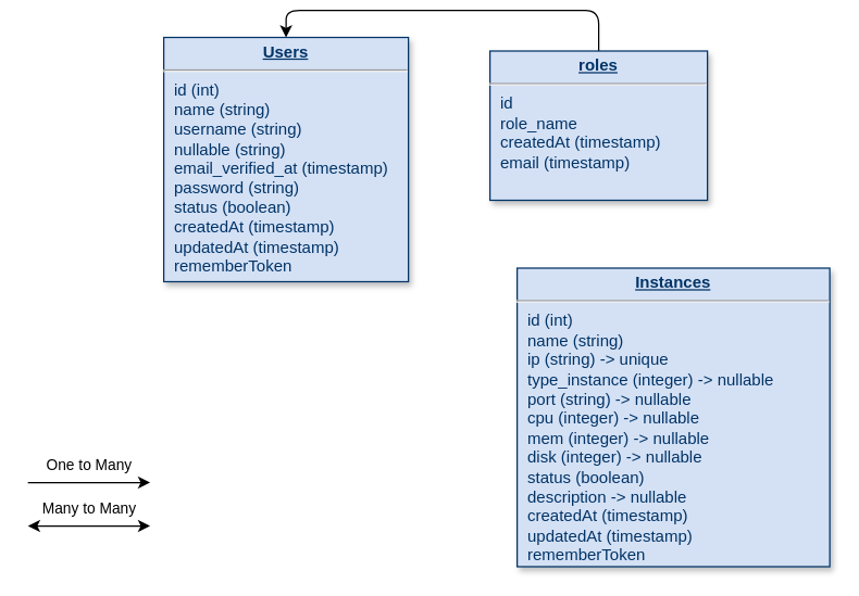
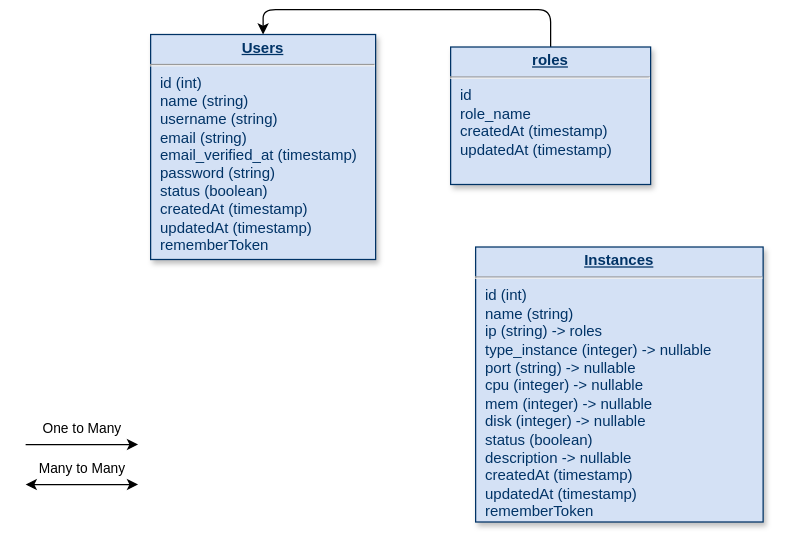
  <mxCell id="0" />
  <mxCell id="1" parent="0" />
  <mxCell id="2" style="edgeStyle=orthogonalEdgeStyle;orthogonalLoop=1;jettySize=auto;html=1;exitX=0.5;exitY=0;exitDx=0;exitDy=0;entryX=0.5;entryY=0;entryDx=0;entryDy=0;strokeColor=default;rounded=1;startArrow=classic;startFill=1;endArrow=none;" edge="1" parent="1" source="3" target="4"><mxGeometry relative="1" as="geometry" /></mxCell>
- <mxCell id="3" value="&lt;p style=&quot;margin: 0px; margin-top: 4px; text-align: center; text-decoration: underline;&quot;&gt;&lt;strong&gt;Users&lt;/strong&gt;&lt;/p&gt;&lt;hr&gt;&lt;p style=&quot;margin: 0px; margin-left: 8px;&quot;&gt;id (int)&lt;/p&gt;&lt;p style=&quot;margin: 0px; margin-left: 8px;&quot;&gt;name (string)&lt;/p&gt;&lt;p style=&quot;margin: 0px; margin-left: 8px;&quot;&gt;username (string)&lt;/p&gt;&lt;p style=&quot;margin: 0px; margin-left: 8px;&quot;&gt;nullable (string)&lt;/p&gt;&lt;p style=&quot;margin: 0px; margin-left: 8px;&quot;&gt;email_verified_at (timestamp)&lt;/p&gt;&lt;p style=&quot;margin: 0px; margin-left: 8px;&quot;&gt;password (string)&lt;/p&gt;&lt;p style=&quot;margin: 0px; margin-left: 8px;&quot;&gt;status (boolean)&lt;/p&gt;&lt;p style=&quot;margin: 0px; margin-left: 8px;&quot;&gt;createdAt (timestamp)&lt;/p&gt;&lt;p style=&quot;margin: 0px; margin-left: 8px;&quot;&gt;updatedAt (timestamp)&lt;/p&gt;&lt;p style=&quot;margin: 0px; margin-left: 8px;&quot;&gt;rememberToken&lt;/p&gt;" style="verticalAlign=top;align=left;overflow=fill;fontSize=12;fontFamily=Helvetica;html=1;strokeColor=#003366;shadow=1;fillColor=#D4E1F5;fontColor=#003366" parent="1" vertex="1"><mxGeometry x="120" y="20" width="180" height="180" as="geometry" /></mxCell>
- <mxCell id="4" value="&lt;p style=&quot;margin: 0px; margin-top: 4px; text-align: center; text-decoration: underline;&quot;&gt;&lt;strong&gt;roles&lt;/strong&gt;&lt;/p&gt;&lt;hr&gt;&lt;p style=&quot;margin: 0px; margin-left: 8px;&quot;&gt;id&amp;nbsp;&lt;/p&gt;&lt;p style=&quot;margin: 0px; margin-left: 8px;&quot;&gt;role_name&lt;/p&gt;&lt;p style=&quot;margin: 0px 0px 0px 8px;&quot;&gt;createdAt (timestamp)&lt;/p&gt;&lt;p style=&quot;margin: 0px 0px 0px 8px;&quot;&gt;email (timestamp)&lt;/p&gt;" style="verticalAlign=top;align=left;overflow=fill;fontSize=12;fontFamily=Helvetica;html=1;strokeColor=#003366;shadow=1;fillColor=#D4E1F5;fontColor=#003366" parent="1" vertex="1"><mxGeometry x="360" y="30" width="160" height="110" as="geometry" /></mxCell>
+ <mxCell id="3" value="&lt;p style=&quot;margin: 0px; margin-top: 4px; text-align: center; text-decoration: underline;&quot;&gt;&lt;strong&gt;Users&lt;/strong&gt;&lt;/p&gt;&lt;hr&gt;&lt;p style=&quot;margin: 0px; margin-left: 8px;&quot;&gt;id (int)&lt;/p&gt;&lt;p style=&quot;margin: 0px; margin-left: 8px;&quot;&gt;name (string)&lt;/p&gt;&lt;p style=&quot;margin: 0px; margin-left: 8px;&quot;&gt;username (string)&lt;/p&gt;&lt;p style=&quot;margin: 0px; margin-left: 8px;&quot;&gt;email (string)&lt;/p&gt;&lt;p style=&quot;margin: 0px; margin-left: 8px;&quot;&gt;email_verified_at (timestamp)&lt;/p&gt;&lt;p style=&quot;margin: 0px; margin-left: 8px;&quot;&gt;password (string)&lt;/p&gt;&lt;p style=&quot;margin: 0px; margin-left: 8px;&quot;&gt;status (boolean)&lt;/p&gt;&lt;p style=&quot;margin: 0px; margin-left: 8px;&quot;&gt;createdAt (timestamp)&lt;/p&gt;&lt;p style=&quot;margin: 0px; margin-left: 8px;&quot;&gt;updatedAt (timestamp)&lt;/p&gt;&lt;p style=&quot;margin: 0px; margin-left: 8px;&quot;&gt;rememberToken&lt;/p&gt;" style="verticalAlign=top;align=left;overflow=fill;fontSize=12;fontFamily=Helvetica;html=1;strokeColor=#003366;shadow=1;fillColor=#D4E1F5;fontColor=#003366" parent="1" vertex="1"><mxGeometry x="120" y="20" width="180" height="180" as="geometry" /></mxCell>
+ <mxCell id="4" value="&lt;p style=&quot;margin: 0px; margin-top: 4px; text-align: center; text-decoration: underline;&quot;&gt;&lt;strong&gt;roles&lt;/strong&gt;&lt;/p&gt;&lt;hr&gt;&lt;p style=&quot;margin: 0px; margin-left: 8px;&quot;&gt;id&amp;nbsp;&lt;/p&gt;&lt;p style=&quot;margin: 0px; margin-left: 8px;&quot;&gt;role_name&lt;/p&gt;&lt;p style=&quot;margin: 0px 0px 0px 8px;&quot;&gt;createdAt (timestamp)&lt;/p&gt;&lt;p style=&quot;margin: 0px 0px 0px 8px;&quot;&gt;updatedAt (timestamp)&lt;/p&gt;" style="verticalAlign=top;align=left;overflow=fill;fontSize=12;fontFamily=Helvetica;html=1;strokeColor=#003366;shadow=1;fillColor=#D4E1F5;fontColor=#003366" parent="1" vertex="1"><mxGeometry x="360" y="30" width="160" height="110" as="geometry" /></mxCell>
  <mxCell id="5" value="" style="endArrow=classic;startArrow=classic;html=1;rounded=1;strokeColor=default;curved=1;" edge="1" parent="1"><mxGeometry width="50" height="50" relative="1" as="geometry"><mxPoint x="20" y="380" as="sourcePoint" /><mxPoint x="110" y="380" as="targetPoint" /></mxGeometry></mxCell>
  <mxCell id="6" value="Many to Many" style="edgeLabel;html=1;align=center;verticalAlign=middle;resizable=0;points=[];" vertex="1" connectable="0" parent="5"><mxGeometry x="0.384" y="-1" relative="1" as="geometry"><mxPoint x="-18" y="-15" as="offset" /></mxGeometry></mxCell>
  <mxCell id="7" value="" style="endArrow=classic;startArrow=none;html=1;rounded=1;strokeColor=default;curved=1;startFill=0;" edge="1" parent="1"><mxGeometry width="50" height="50" relative="1" as="geometry"><mxPoint x="20" y="348" as="sourcePoint" /><mxPoint x="110" y="348" as="targetPoint" /></mxGeometry></mxCell>
  <mxCell id="8" value="One to Many" style="edgeLabel;html=1;align=center;verticalAlign=middle;resizable=0;points=[];" vertex="1" connectable="0" parent="7"><mxGeometry x="0.384" y="-1" relative="1" as="geometry"><mxPoint x="-18" y="-15" as="offset" /></mxGeometry></mxCell>
- <mxCell id="9" value="&lt;p style=&quot;margin: 0px; margin-top: 4px; text-align: center; text-decoration: underline;&quot;&gt;&lt;strong&gt;Instances&lt;/strong&gt;&lt;/p&gt;&lt;hr&gt;&lt;p style=&quot;margin: 0px; margin-left: 8px;&quot;&gt;id (int)&lt;/p&gt;&lt;p style=&quot;margin: 0px; margin-left: 8px;&quot;&gt;name (string)&lt;/p&gt;&lt;p style=&quot;margin: 0px; margin-left: 8px;&quot;&gt;ip (string) -&amp;gt; unique&lt;/p&gt;&lt;p style=&quot;margin: 0px; margin-left: 8px;&quot;&gt;type_instance (integer) -&amp;gt; nullable&lt;/p&gt;&lt;p style=&quot;margin: 0px; margin-left: 8px;&quot;&gt;port (string) -&amp;gt; nullable&lt;/p&gt;&lt;p style=&quot;margin: 0px; margin-left: 8px;&quot;&gt;cpu (integer) -&amp;gt; nullable&lt;/p&gt;&lt;p style=&quot;margin: 0px; margin-left: 8px;&quot;&gt;mem (integer) -&amp;gt; nullable&lt;span style=&quot;background-color: initial;&quot;&gt;&lt;br&gt;&lt;/span&gt;&lt;/p&gt;&lt;p style=&quot;margin: 0px; margin-left: 8px;&quot;&gt;disk (integer) -&amp;gt; nullable&lt;br&gt;&lt;/p&gt;&lt;p style=&quot;margin: 0px; margin-left: 8px;&quot;&gt;status (boolean)&lt;/p&gt;&lt;p style=&quot;margin: 0px; margin-left: 8px;&quot;&gt;description -&amp;gt; nullable&lt;/p&gt;&lt;p style=&quot;margin: 0px; margin-left: 8px;&quot;&gt;&lt;span style=&quot;background-color: initial;&quot;&gt;createdAt (timestamp)&lt;/span&gt;&lt;br&gt;&lt;/p&gt;&lt;p style=&quot;margin: 0px; margin-left: 8px;&quot;&gt;updatedAt (timestamp)&lt;/p&gt;&lt;p style=&quot;margin: 0px; margin-left: 8px;&quot;&gt;rememberToken&lt;/p&gt;" style="verticalAlign=top;align=left;overflow=fill;fontSize=12;fontFamily=Helvetica;html=1;strokeColor=#003366;shadow=1;fillColor=#D4E1F5;fontColor=#003366" vertex="1" parent="1"><mxGeometry x="380" y="190" width="230" height="220" as="geometry" /></mxCell>
+ <mxCell id="9" value="&lt;p style=&quot;margin: 0px; margin-top: 4px; text-align: center; text-decoration: underline;&quot;&gt;&lt;strong&gt;Instances&lt;/strong&gt;&lt;/p&gt;&lt;hr&gt;&lt;p style=&quot;margin: 0px; margin-left: 8px;&quot;&gt;id (int)&lt;/p&gt;&lt;p style=&quot;margin: 0px; margin-left: 8px;&quot;&gt;name (string)&lt;/p&gt;&lt;p style=&quot;margin: 0px; margin-left: 8px;&quot;&gt;ip (string) -&amp;gt; roles&lt;/p&gt;&lt;p style=&quot;margin: 0px; margin-left: 8px;&quot;&gt;type_instance (integer) -&amp;gt; nullable&lt;/p&gt;&lt;p style=&quot;margin: 0px; margin-left: 8px;&quot;&gt;port (string) -&amp;gt; nullable&lt;/p&gt;&lt;p style=&quot;margin: 0px; margin-left: 8px;&quot;&gt;cpu (integer) -&amp;gt; nullable&lt;/p&gt;&lt;p style=&quot;margin: 0px; margin-left: 8px;&quot;&gt;mem (integer) -&amp;gt; nullable&lt;span style=&quot;background-color: initial;&quot;&gt;&lt;br&gt;&lt;/span&gt;&lt;/p&gt;&lt;p style=&quot;margin: 0px; margin-left: 8px;&quot;&gt;disk (integer) -&amp;gt; nullable&lt;br&gt;&lt;/p&gt;&lt;p style=&quot;margin: 0px; margin-left: 8px;&quot;&gt;status (boolean)&lt;/p&gt;&lt;p style=&quot;margin: 0px; margin-left: 8px;&quot;&gt;description -&amp;gt; nullable&lt;/p&gt;&lt;p style=&quot;margin: 0px; margin-left: 8px;&quot;&gt;&lt;span style=&quot;background-color: initial;&quot;&gt;createdAt (timestamp)&lt;/span&gt;&lt;br&gt;&lt;/p&gt;&lt;p style=&quot;margin: 0px; margin-left: 8px;&quot;&gt;updatedAt (timestamp)&lt;/p&gt;&lt;p style=&quot;margin: 0px; margin-left: 8px;&quot;&gt;rememberToken&lt;/p&gt;" style="verticalAlign=top;align=left;overflow=fill;fontSize=12;fontFamily=Helvetica;html=1;strokeColor=#003366;shadow=1;fillColor=#D4E1F5;fontColor=#003366" vertex="1" parent="1"><mxGeometry x="380" y="190" width="230" height="220" as="geometry" /></mxCell>
